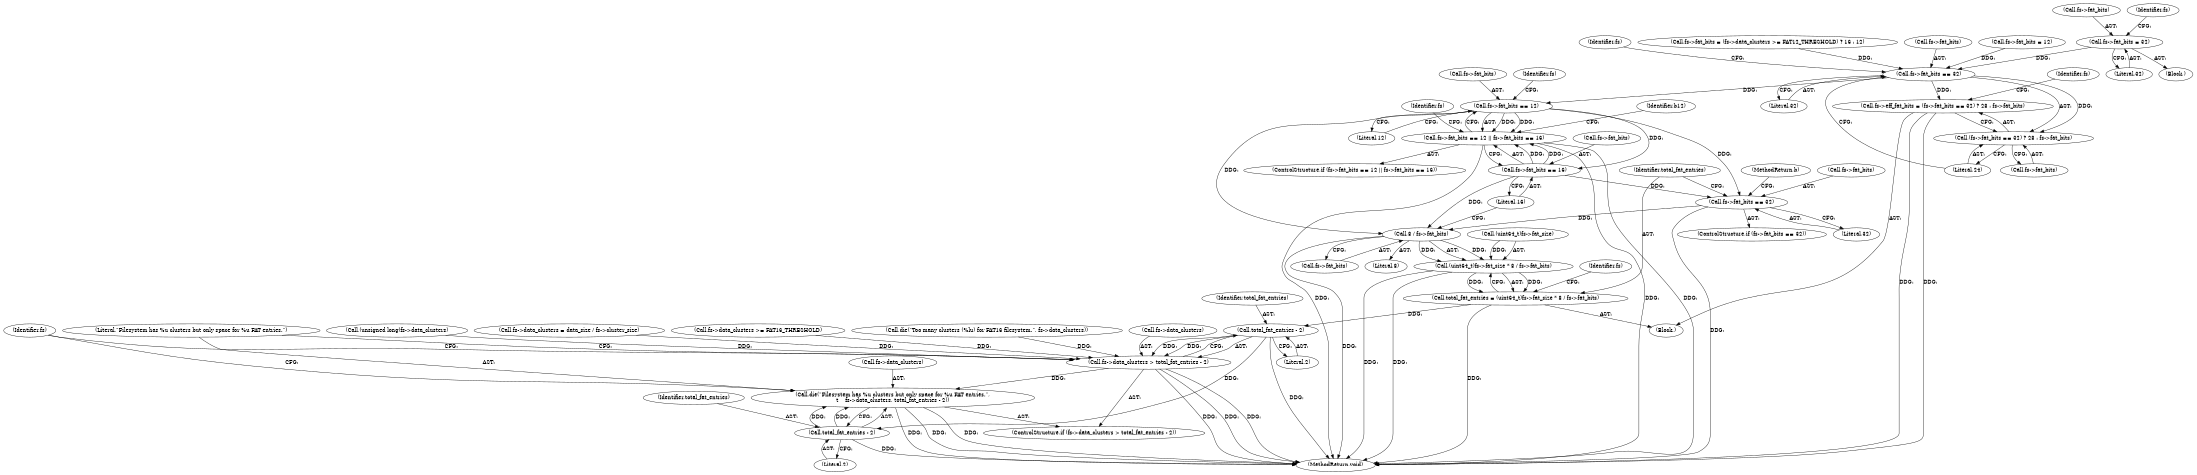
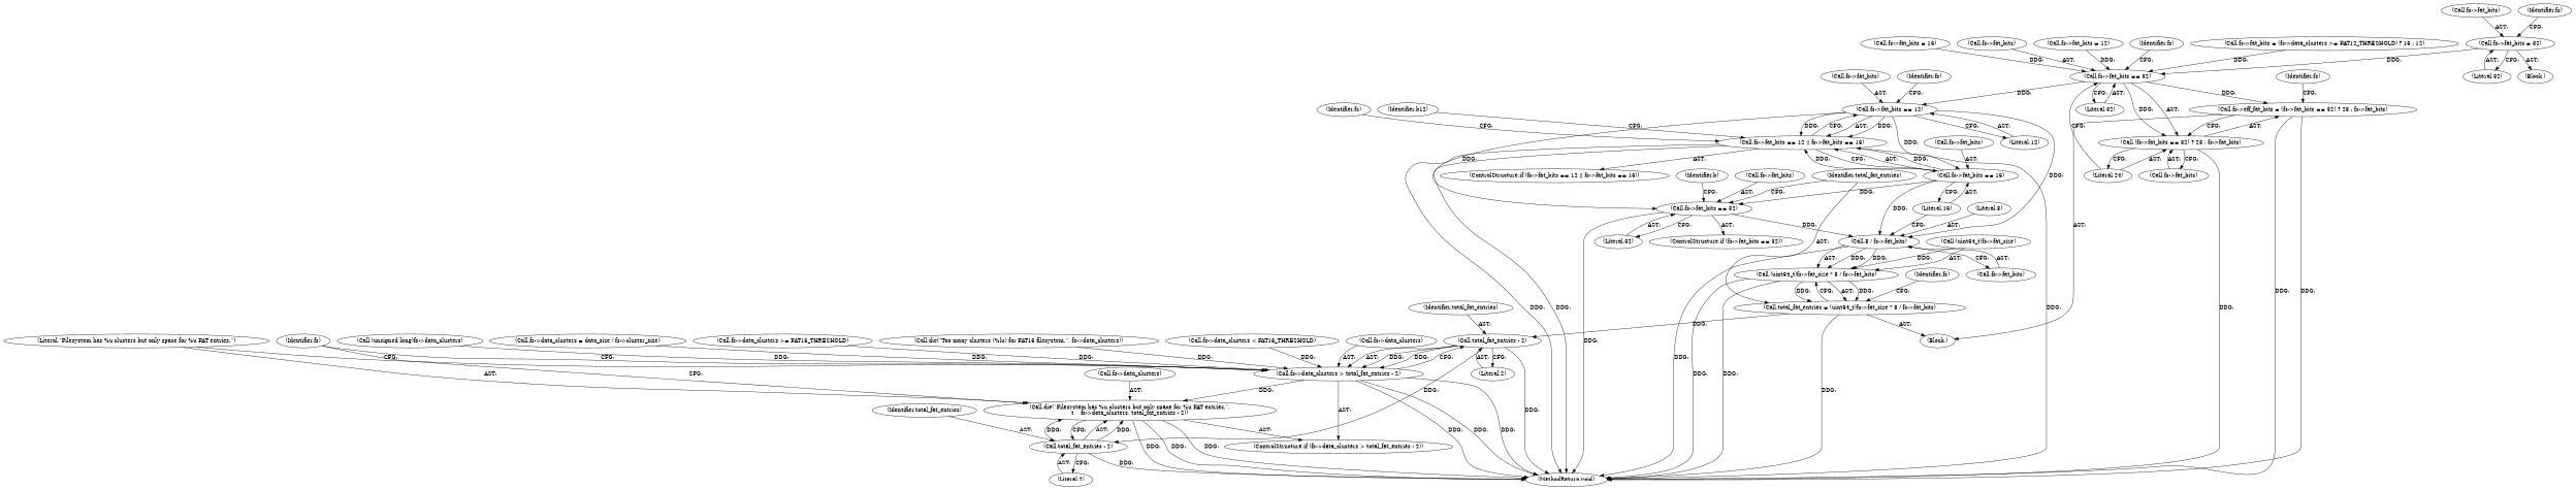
  digraph {
    fontname="DejaVu Serif"
    node [fontname="DejaVu Serif"]
    edge [fontname="DejaVu Serif"]
    n1 [label="(Call,fs->fat_bits = 32)"]
    n2 [label="(Call,fs->fat_bits == 32)"]
    n3 [label="(Literal,32)"]
    n4 [label="(Block,)"]
    n5 [label="(Call,fs->eff_fat_bits = (fs->fat_bits == 32) ? 28 : fs->fat_bits)"]
    n6 [label="(Call,(fs->fat_bits == 32) ? 28 : fs->fat_bits)"]
    n7 [label="(Call,fs->fat_bits == 12)"]
    n8 [label="(Literal,32)"]
    n9 [label="(MethodReturn,void)"]
    n10 [label="(Block,)"]
    n11 [label="(Literal,24)"]
    n12 [label="(Call,fs->fat_bits)"]
    n13 [label="(Call,fs->fat_bits == 12 || fs->fat_bits == 16)"]
    n14 [label="(Call,fs->fat_bits == 16)"]
    n15 [label="(Call,fs->fat_bits == 32)"]
    n16 [label="(Call,8 / fs->fat_bits)"]
    n17 [label="(Literal,12)"]
    n18 [label="(ControlStructure,if (fs->fat_bits == 12 || fs->fat_bits == 16))"]
    n19 [label="(Literal,16)"]
    n20 [label="(ControlStructure,if (fs->fat_bits == 32))"]
    n21 [label="(Literal,32)"]
    n22 [label="(Call,(uint64_t)fs->fat_size * 8 / fs->fat_bits)"]
    n23 [label="(Call,fs->fat_bits)"]
    n24 [label="(Call,total_fat_entries = (uint64_t)fs->fat_size * 8 / fs->fat_bits)"]
    n25 [label="(Call,total_fat_entries - 2)"]
    n26 [label="(Call,fs->data_clusters > total_fat_entries - 2)"]
    n27 [label="(Call,total_fat_entries - 2)"]
    n28 [label="(Literal,2)"]
    n29 [label="(Call,die(\"Filesystem has %u clusters but only space for %u FAT entries.\",\n\t    fs->data_clusters, total_fat_entries - 2))"]
    n30 [label="(ControlStructure,if (fs->data_clusters > total_fat_entries - 2))"]
    n31 [label="(Literal,2)"]
    n32 [label="(Identifier,total_fat_entries)"]
    n33 [label="(Literal,\"Filesystem has %u clusters but only space for %u FAT entries.\")"]
    n34 [label="(Literal,8)"]
    n35 [label="(Identifier,total_fat_entries)"]
    n36 [label="(Identifier,fs)"]
    n37 [label="(Call,die(\"Too many clusters (%lu) for FAT16 filesystem.\", fs->data_clusters))"]
+   n38 [label="(Call,fs->data_clusters < FAT16_THRESHOLD)"]
    n39 [label="(Identifier,total_fat_entries)"]
    n40 [label="(Identifier,fs)"]
    n41 [label="(Call,fs->fat_bits = 12)"]
    n42 [label="(Identifier,fs)"]
    n43 [label="(Identifier,fs)"]
-   n44 [label="(MethodReturn,b)"]
+   n44 [label="(Identifier,b)"]
    n45 [label="(Identifier,fs)"]
    n46 [label="(Call,fs->fat_bits)"]
    n47 [label="(Call,fs->fat_bits)"]
    n48 [label="(Identifier,fs)"]
    n49 [label="(Call,(uint64_t)fs->fat_size)"]
    n50 [label="(Call,fs->data_clusters)"]
    n51 [label="(Call,fs->fat_bits = (fs->data_clusters >= FAT12_THRESHOLD) ? 16 : 12)"]
+   n52 [label="(Call,fs->fat_bits = 16)"]
    n53 [label="(Call,fs->fat_bits)"]
    n54 [label="(Call,fs->data_clusters)"]
    n55 [label="(Call,fs->fat_bits)"]
    n56 [label="(Call,(unsigned long)fs->data_clusters)"]
    n57 [label="(Call,fs->fat_bits)"]
    n58 [label="(Identifier,b12)"]
    n59 [label="(Call,fs->data_clusters = data_size / fs->cluster_size)"]
    n60 [label="(Identifier,fs)"]
    n61 [label="(Call,fs->data_clusters >= FAT16_THRESHOLD)"]
    n1 -> n2 [label="DDG: "]
    n1 -> n3 [label="CFG: "]
    n1 -> n4 [label="AST: "]
    n2 -> n5 [label="DDG: "]
    n2 -> n6 [label="AST: "]
    n2 -> n6 [label="DDG: "]
    n2 -> n7 [label="DDG: "]
    n2 -> n8 [label="CFG: "]
    n3 -> n1 [label="AST: "]
    n5 -> n6 [label="CFG: "]
    n5 -> n9 [label="DDG: "]
    n5 -> n9 [label="DDG: "]
    n5 -> n10 [label="AST: "]
    n6 -> n5 [label="AST: "]
+   n6 -> n9 [label="DDG: "]
    n6 -> n11 [label="CFG: "]
    n6 -> n12 [label="CFG: "]
    n7 -> n13 [label="AST: "]
    n7 -> n13 [label="DDG: "]
    n7 -> n13 [label="DDG: "]
    n7 -> n14 [label="DDG: "]
    n7 -> n15 [label="DDG: "]
    n7 -> n16 [label="DDG: "]
    n7 -> n17 [label="CFG: "]
    n8 -> n2 [label="AST: "]
    n11 -> n2 [label="CFG: "]
    n11 -> n6 [label="AST: "]
    n12 -> n6 [label="AST: "]
    n13 -> n7 [label="CFG: "]
    n13 -> n9 [label="DDG: "]
    n13 -> n9 [label="DDG: "]
    n13 -> n9 [label="DDG: "]
    n13 -> n14 [label="CFG: "]
    n13 -> n18 [label="AST: "]
    n14 -> n13 [label="AST: "]
    n14 -> n13 [label="DDG: "]
    n14 -> n13 [label="DDG: "]
    n14 -> n15 [label="DDG: "]
    n14 -> n16 [label="DDG: "]
    n14 -> n19 [label="CFG: "]
    n15 -> n9 [label="DDG: "]
    n15 -> n16 [label="DDG: "]
    n15 -> n20 [label="AST: "]
    n15 -> n21 [label="CFG: "]
    n16 -> n9 [label="DDG: "]
    n16 -> n22 [label="AST: "]
    n16 -> n22 [label="DDG: "]
    n16 -> n22 [label="DDG: "]
    n16 -> n23 [label="CFG: "]
-   n17 -> n7 [label="CFG: "]
+   n17 -> n7 [label="AST: "]
    n19 -> n14 [label="AST: "]
    n19 -> n16 [label="CFG: "]
    n21 -> n15 [label="AST: "]
    n22 -> n9 [label="DDG: "]
    n22 -> n9 [label="DDG: "]
    n22 -> n24 [label="AST: "]
    n22 -> n24 [label="DDG: "]
    n22 -> n24 [label="DDG: "]
    n23 -> n16 [label="AST: "]
    n24 -> n9 [label="DDG: "]
    n24 -> n10 [label="AST: "]
    n24 -> n22 [label="CFG: "]
    n24 -> n25 [label="DDG: "]
    n25 -> n9 [label="DDG: "]
    n25 -> n26 [label="AST: "]
    n25 -> n26 [label="DDG: "]
    n25 -> n26 [label="DDG: "]
    n25 -> n27 [label="DDG: "]
    n25 -> n28 [label="CFG: "]
    n26 -> n9 [label="DDG: "]
    n26 -> n9 [label="DDG: "]
    n26 -> n9 [label="DDG: "]
    n26 -> n25 [label="CFG: "]
    n26 -> n29 [label="DDG: "]
    n26 -> n30 [label="AST: "]
    n27 -> n9 [label="DDG: "]
    n27 -> n29 [label="AST: "]
    n27 -> n29 [label="DDG: "]
    n27 -> n29 [label="DDG: "]
    n27 -> n31 [label="CFG: "]
    n28 -> n25 [label="AST: "]
    n29 -> n9 [label="DDG: "]
    n29 -> n9 [label="DDG: "]
    n29 -> n9 [label="DDG: "]
    n29 -> n27 [label="CFG: "]
    n29 -> n30 [label="AST: "]
    n31 -> n27 [label="AST: "]
    n32 -> n15 [label="CFG: "]
    n32 -> n24 [label="AST: "]
    n33 -> n26 [label="CFG: "]
    n33 -> n29 [label="AST: "]
-   n16 -> n34 [label="AST: "]
+   n34 -> n16 [label="AST: "]
    n35 -> n27 [label="AST: "]
    n36 -> n5 [label="CFG: "]
    n37 -> n26 [label="DDG: "]
+   n38 -> n26 [label="DDG: "]
    n39 -> n25 [label="AST: "]
    n40 -> n24 [label="CFG: "]
    n41 -> n2 [label="DDG: "]
    n42 -> n7 [label="CFG: "]
    n43 -> n26 [label="CFG: "]
    n43 -> n29 [label="CFG: "]
    n44 -> n15 [label="CFG: "]
    n45 -> n13 [label="CFG: "]
    n46 -> n14 [label="AST: "]
    n47 -> n7 [label="AST: "]
    n48 -> n2 [label="CFG: "]
    n49 -> n22 [label="AST: "]
    n49 -> n22 [label="DDG: "]
    n50 -> n29 [label="AST: "]
    n51 -> n2 [label="DDG: "]
+   n52 -> n2 [label="DDG: "]
    n53 -> n15 [label="AST: "]
    n54 -> n26 [label="AST: "]
    n55 -> n2 [label="AST: "]
    n56 -> n26 [label="DDG: "]
    n57 -> n1 [label="AST: "]
    n58 -> n13 [label="CFG: "]
    n59 -> n26 [label="DDG: "]
    n60 -> n1 [label="CFG: "]
    n61 -> n26 [label="DDG: "]
  }
